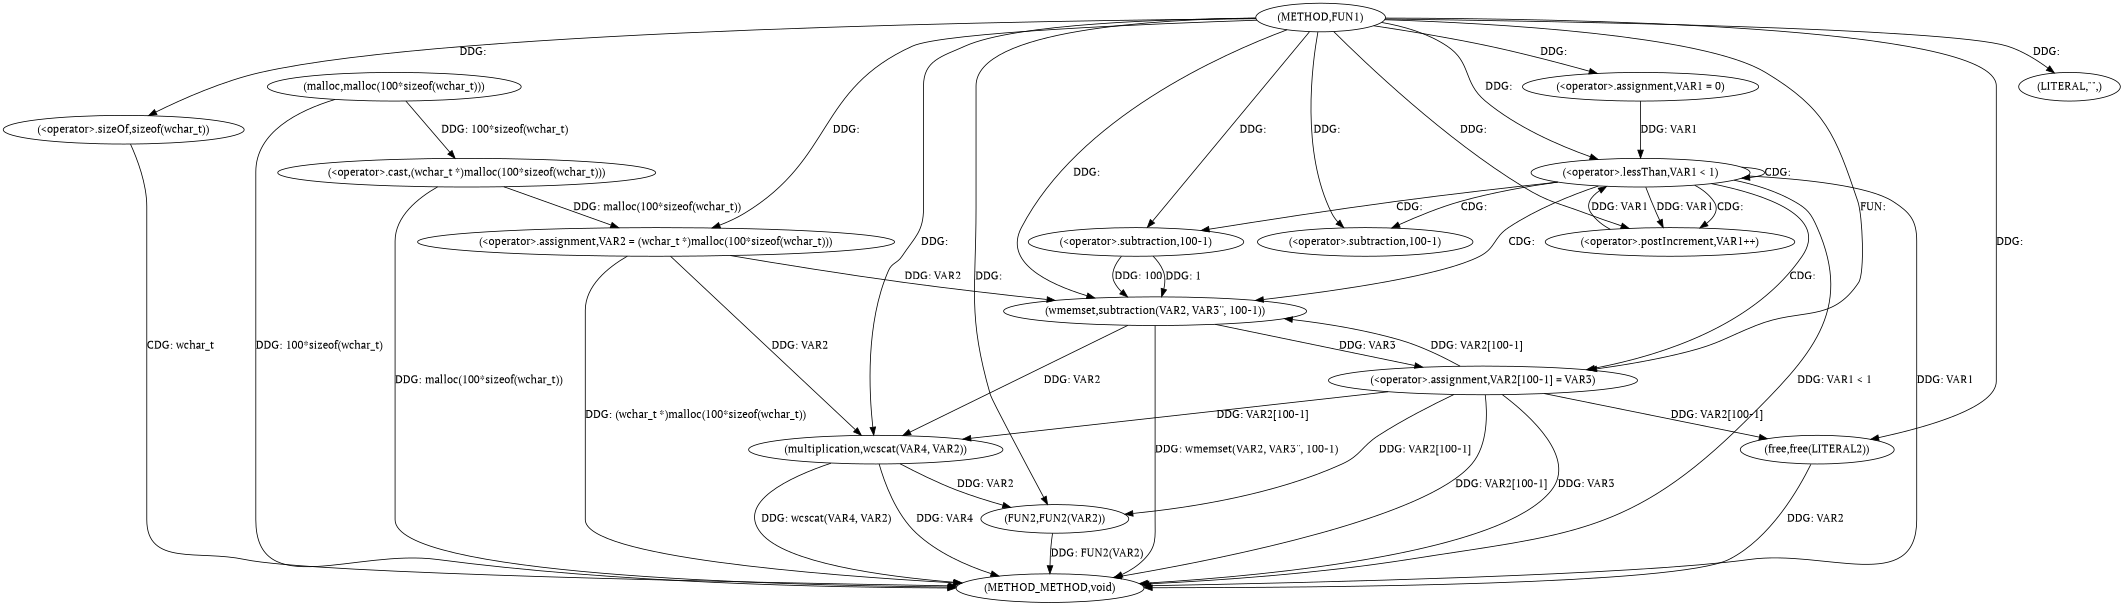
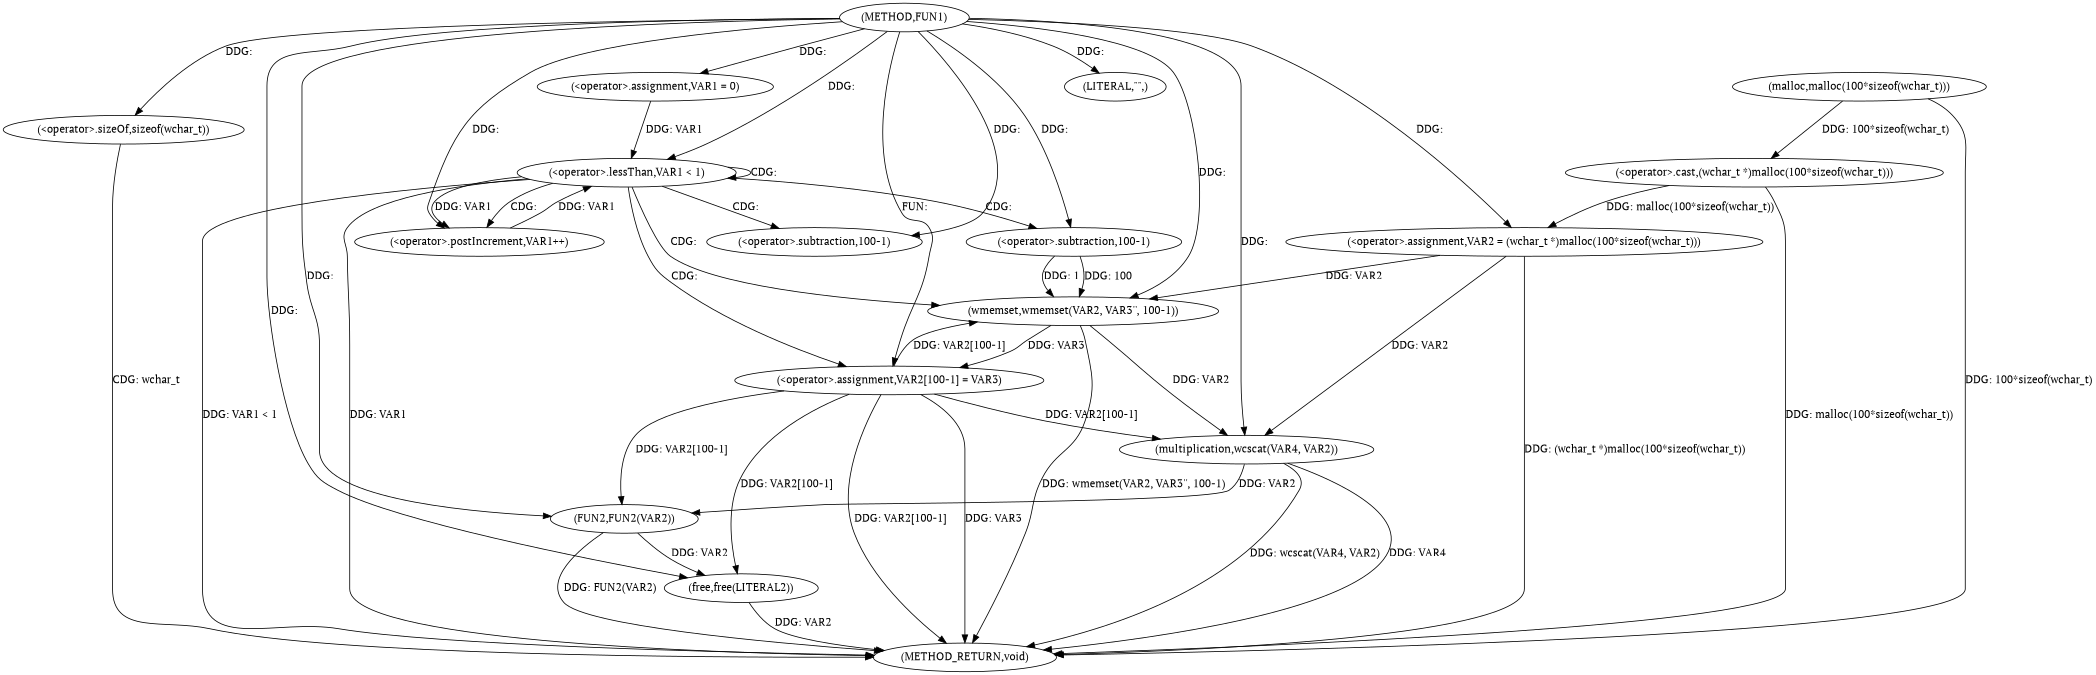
  digraph {
    fontname="PT Serif"
    node [fontname="PT Serif"]
    edge [fontname="PT Serif"]
    n1 [label="(METHOD,FUN1)"]
    n2 [label="(<operator>.assignment,VAR2 = (wchar_t *)malloc(100*sizeof(wchar_t)))"]
    n3 [label="(<operator>.sizeOf,sizeof(wchar_t))"]
    n4 [label="(<operator>.assignment,VAR1 = 0)"]
    n5 [label="(<operator>.lessThan,VAR1 < 1)"]
    n6 [label="(<operator>.postIncrement,VAR1++)"]
-   n7 [label="(wmemset,subtraction(VAR2, VAR3'', 100-1))"]
+   n7 [label="(wmemset,wmemset(VAR2, VAR3'', 100-1))"]
    n8 [label="(<operator>.subtraction,100-1)"]
    n9 [label="(<operator>.assignment,VAR2[100-1] = VAR3)"]
    n10 [label="(<operator>.subtraction,100-1)"]
    n11 [label="(LITERAL,\"\",)"]
    n12 [label="(multiplication,wcscat(VAR4, VAR2))"]
    n13 [label="(FUN2,FUN2(VAR2))"]
    n14 [label="(free,free(LITERAL2))"]
-   n15 [label="(METHOD_METHOD,void)"]
+   n15 [label="(METHOD_RETURN,void)"]
    n16 [label="(<operator>.cast,(wchar_t *)malloc(100*sizeof(wchar_t)))"]
    n17 [label="(malloc,malloc(100*sizeof(wchar_t)))"]
    n1 -> n2 [label="DDG: "]
    n1 -> n3 [label="DDG: "]
    n1 -> n4 [label="DDG: "]
    n1 -> n5 [label="DDG: "]
    n1 -> n6 [label="DDG: "]
    n1 -> n7 [label="DDG: "]
    n1 -> n8 [label="DDG: "]
    n1 -> n9 [label="FUN: "]
    n1 -> n10 [label="DDG: "]
    n1 -> n11 [label="DDG: "]
    n1 -> n12 [label="DDG: "]
    n1 -> n13 [label="DDG: "]
    n1 -> n14 [label="DDG: "]
    n2 -> n7 [label="DDG: VAR2"]
    n2 -> n12 [label="DDG: VAR2"]
    n2 -> n15 [label="DDG: (wchar_t *)malloc(100*sizeof(wchar_t))"]
    n3 -> n15 [label="CDG: wchar_t"]
    n4 -> n5 [label="DDG: VAR1"]
    n5 -> n5 [label="CDG: "]
    n5 -> n6 [label="DDG: VAR1"]
    n5 -> n6 [label="CDG: "]
    n5 -> n7 [label="CDG: "]
    n5 -> n8 [label="CDG: "]
    n5 -> n9 [label="CDG: "]
    n5 -> n10 [label="CDG: "]
    n5 -> n15 [label="DDG: VAR1 < 1"]
    n5 -> n15 [label="DDG: VAR1"]
    n6 -> n5 [label="DDG: VAR1"]
    n7 -> n9 [label="DDG: VAR3"]
    n7 -> n12 [label="DDG: VAR2"]
    n7 -> n15 [label="DDG: wmemset(VAR2, VAR3'', 100-1)"]
    n8 -> n7 [label="DDG: 100"]
    n8 -> n7 [label="DDG: 1"]
    n9 -> n7 [label="DDG: VAR2[100-1]"]
    n9 -> n12 [label="DDG: VAR2[100-1]"]
    n9 -> n13 [label="DDG: VAR2[100-1]"]
    n9 -> n14 [label="DDG: VAR2[100-1]"]
    n9 -> n15 [label="DDG: VAR2[100-1]"]
    n9 -> n15 [label="DDG: VAR3"]
    n12 -> n13 [label="DDG: VAR2"]
    n12 -> n15 [label="DDG: wcscat(VAR4, VAR2)"]
    n12 -> n15 [label="DDG: VAR4"]
+   n13 -> n14 [label="DDG: VAR2"]
    n13 -> n15 [label="DDG: FUN2(VAR2)"]
    n14 -> n15 [label="DDG: VAR2"]
    n16 -> n2 [label="DDG: malloc(100*sizeof(wchar_t))"]
    n16 -> n15 [label="DDG: malloc(100*sizeof(wchar_t))"]
    n17 -> n15 [label="DDG: 100*sizeof(wchar_t)"]
    n17 -> n16 [label="DDG: 100*sizeof(wchar_t)"]
  }
